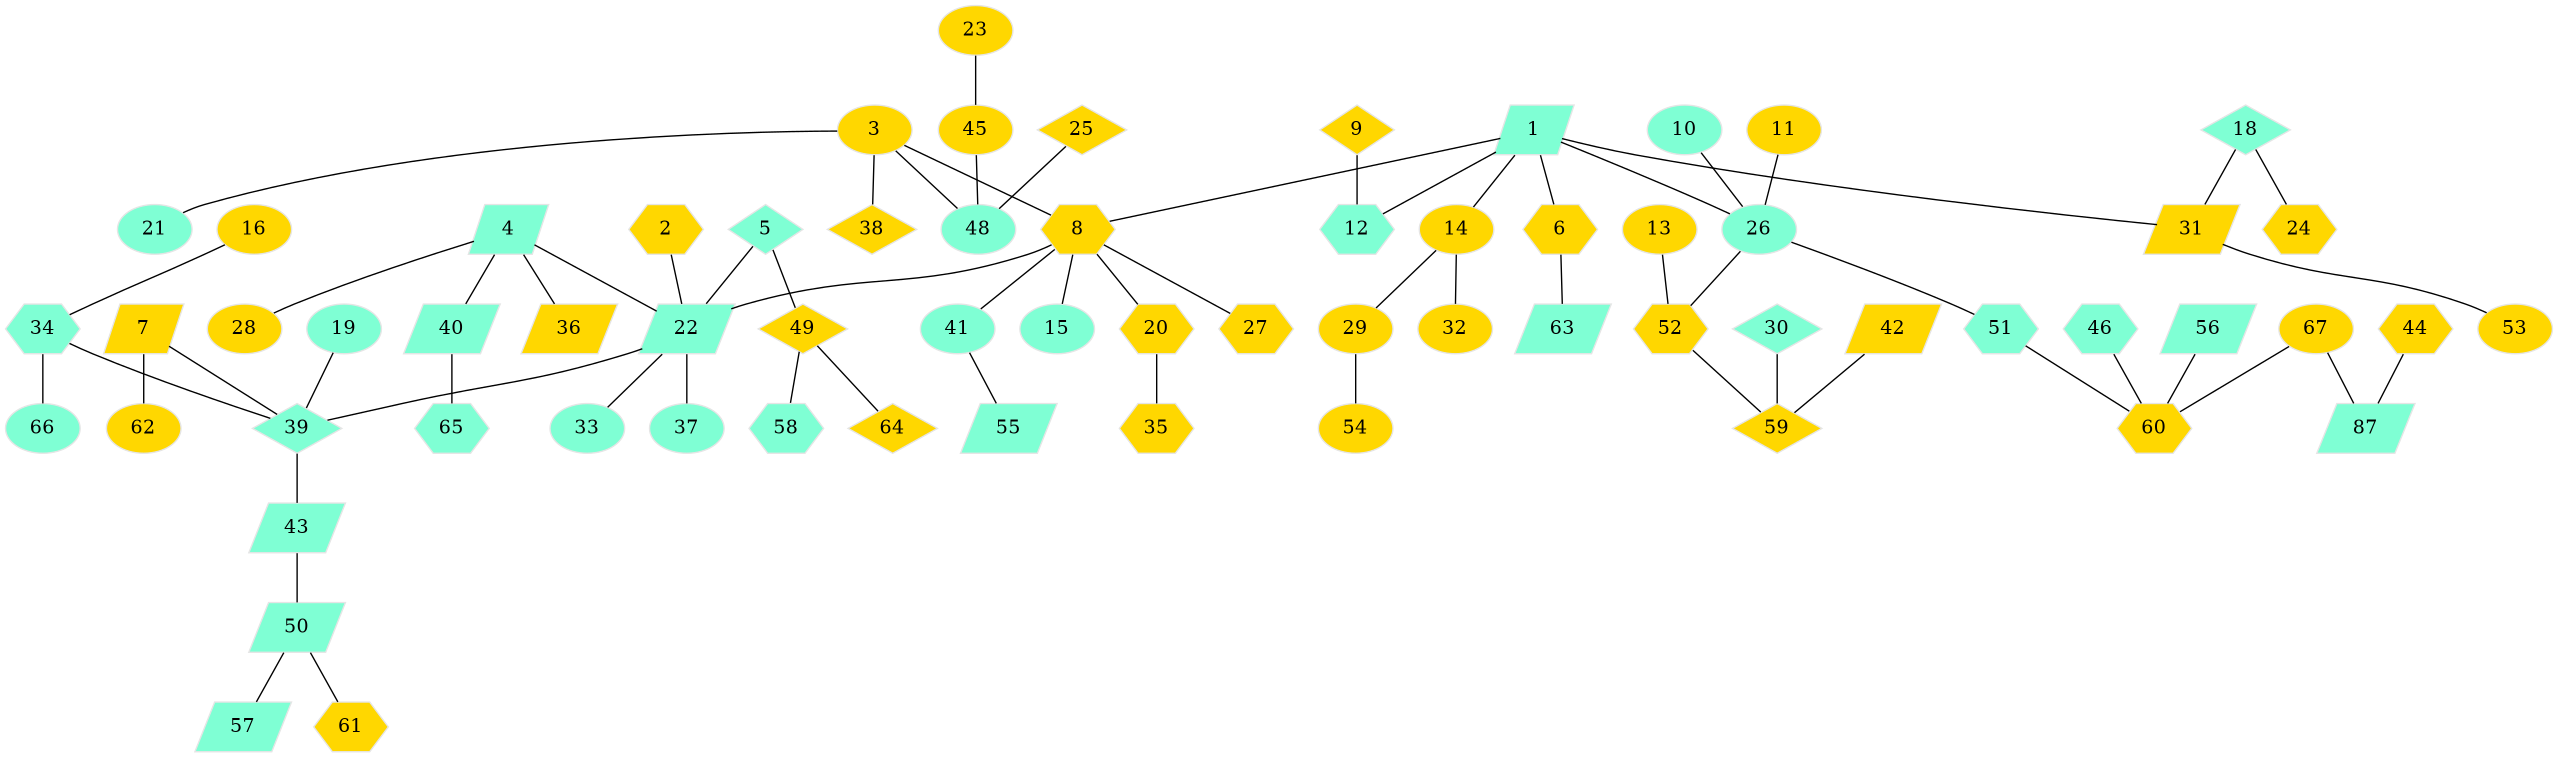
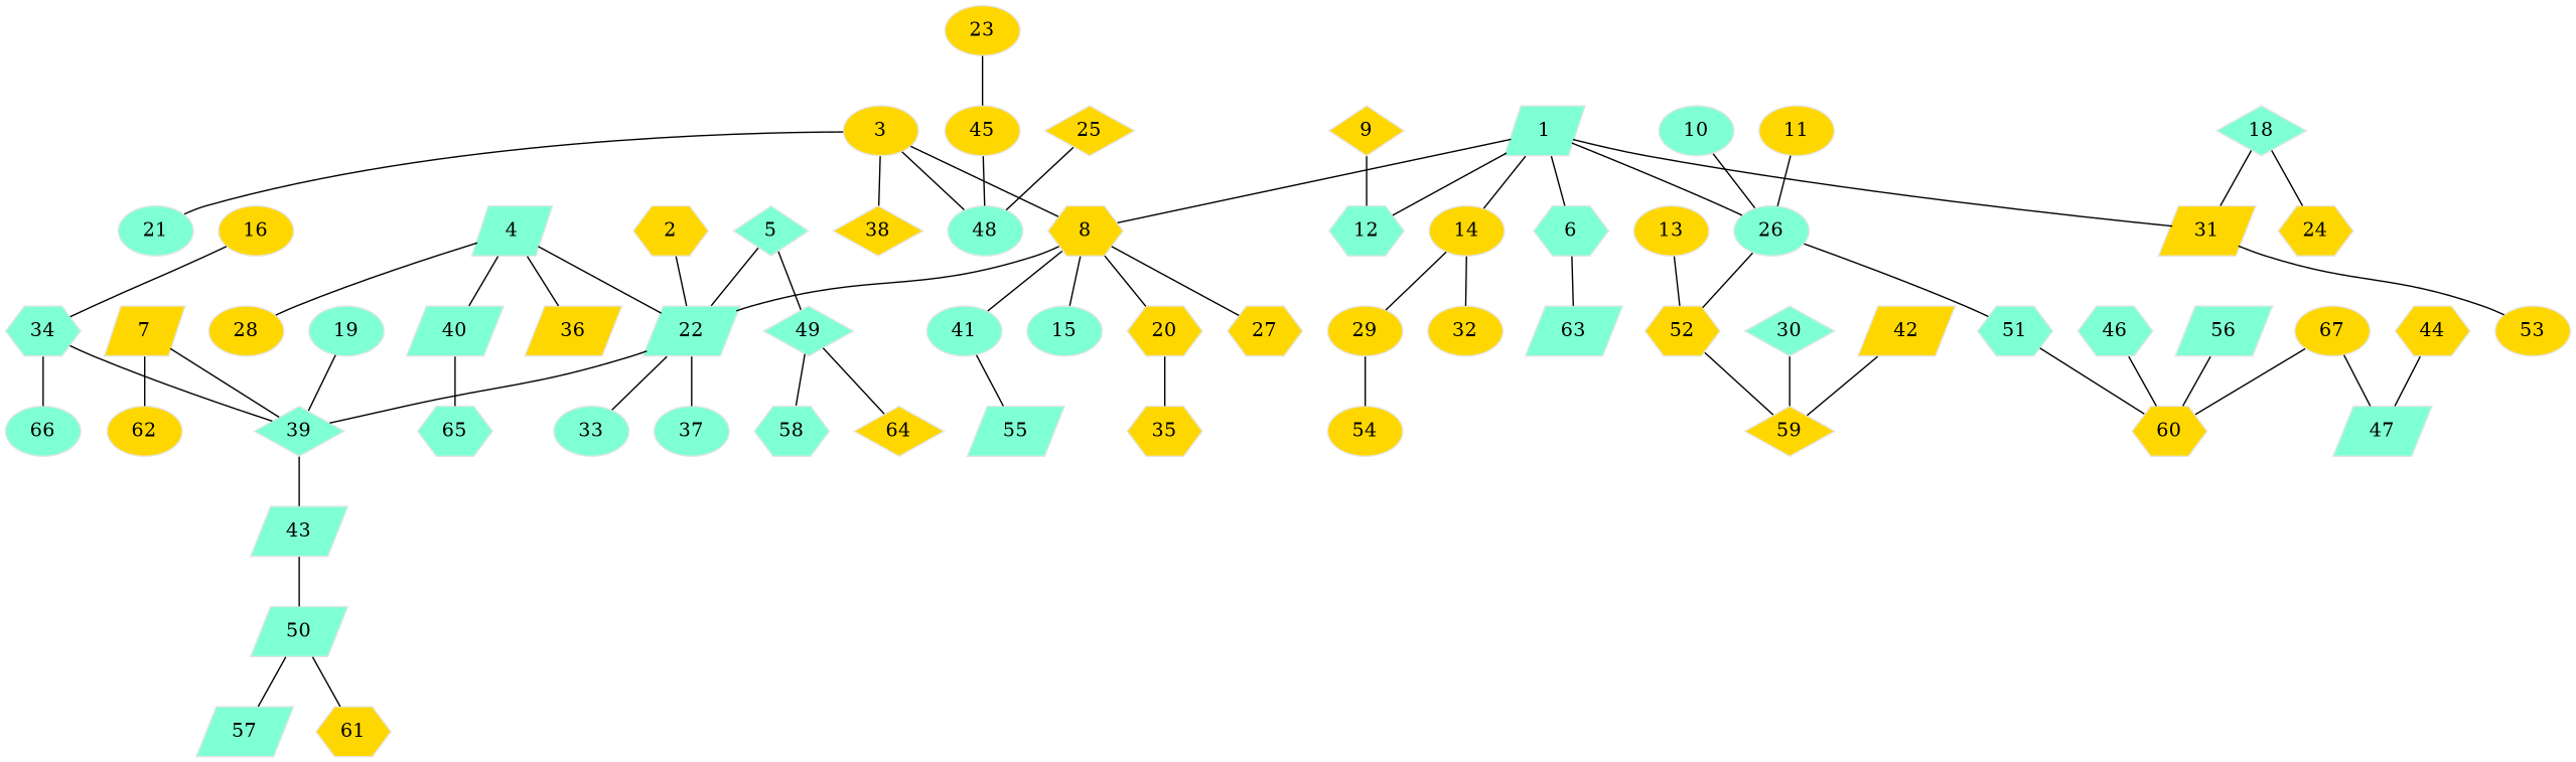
  graph {
    node [color=gray90 fillcolor=gold shape=ellipse style=filled]
    edge [weight=1.0]
    1 [fillcolor=aquamarine shape=parallelogram]
-   6 [shape=hexagon]
+   6 [fillcolor=aquamarine shape=hexagon]
    8 [shape=hexagon]
    12 [fillcolor=aquamarine shape=hexagon]
    14
    26 [fillcolor=aquamarine]
    31 [shape=parallelogram]
    63 [fillcolor=aquamarine shape=parallelogram]
    22 [fillcolor=aquamarine shape=parallelogram]
    15 [fillcolor=aquamarine]
    20 [shape=hexagon]
    27 [shape=hexagon]
    41 [fillcolor=aquamarine]
    29
    32
    52 [shape=hexagon]
    51 [fillcolor=aquamarine shape=hexagon]
    53
    2 [shape=hexagon]
    39 [fillcolor=aquamarine shape=diamond]
    33 [fillcolor=aquamarine]
    37 [fillcolor=aquamarine]
    3
    21 [fillcolor=aquamarine]
    38 [shape=diamond]
    48 [fillcolor=aquamarine]
    4 [fillcolor=aquamarine shape=parallelogram]
    28
    36 [shape=parallelogram]
    40 [fillcolor=aquamarine shape=parallelogram]
    65 [fillcolor=aquamarine shape=hexagon]
    5 [fillcolor=aquamarine shape=diamond]
-   49 [shape=diamond]
+   49 [fillcolor=aquamarine shape=diamond]
    58 [fillcolor=aquamarine shape=hexagon]
    64 [shape=diamond]
    7 [shape=parallelogram]
    62
    43 [fillcolor=aquamarine shape=parallelogram]
    35 [shape=hexagon]
    55 [fillcolor=aquamarine shape=parallelogram]
    9 [shape=diamond]
    10 [fillcolor=aquamarine]
    11
    13
    59 [shape=diamond]
    54
    34 [fillcolor=aquamarine shape=hexagon]
    16
    66 [fillcolor=aquamarine]
    n50 [label=67]
-   47 [fillcolor=aquamarine shape=parallelogram label=87]
+   47 [fillcolor=aquamarine shape=parallelogram]
    60 [shape=hexagon]
    18 [fillcolor=aquamarine shape=diamond]
    24 [shape=hexagon]
    19 [fillcolor=aquamarine]
    23
    45
    25 [shape=diamond]
    30 [fillcolor=aquamarine shape=diamond]
    50 [fillcolor=aquamarine shape=parallelogram]
    42 [shape=parallelogram]
    57 [fillcolor=aquamarine shape=parallelogram]
    61 [shape=hexagon]
    44 [shape=hexagon]
    46 [fillcolor=aquamarine shape=hexagon]
    56 [fillcolor=aquamarine shape=parallelogram]
    1 -- 6
    1 -- 8
    1 -- 12
    1 -- 14
    1 -- 26
    1 -- 31
    6 -- 63
    8 -- 22
    8 -- 15
    8 -- 20
    8 -- 27
    8 -- 41
    14 -- 29
    14 -- 32
    26 -- 52
    26 -- 51
    31 -- 53
    22 -- 39
    22 -- 33
    22 -- 37
    20 -- 35
    41 -- 55
    29 -- 54
    52 -- 59
    51 -- 60
    2 -- 22
    39 -- 43
    3 -- 8
    3 -- 21
    3 -- 38
    3 -- 48
    4 -- 22
    4 -- 28
    4 -- 36
    4 -- 40
    40 -- 65
    5 -- 22
    5 -- 49
    49 -- 58
    49 -- 64
    7 -- 39
    7 -- 62
    43 -- 50
    9 -- 12
    10 -- 26
    11 -- 26
    13 -- 52
    34 -- 39
    34 -- 66
    16 -- 34
    n50 -- 47
    n50 -- 60
    18 -- 31
    18 -- 24
    19 -- 39
    23 -- 45
    45 -- 48
    25 -- 48
    30 -- 59
    50 -- 57
    50 -- 61
    42 -- 59
    44 -- 47
    46 -- 60
    56 -- 60
  }
